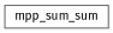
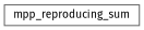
  digraph {
    rankdir=LR
    fontname="Fira Sans"
-   n1 [color=gray40 fillcolor=white fontname="Fira Sans" fontsize=10 height=0.2 label=mpp_sum_sum shape=record style=filled width=0.4]
+   n1 [color=gray40 fillcolor=white fontname="Fira Sans" fontsize=10 height=0.2 label=mpp_reproducing_sum shape=record style=filled width=0.4]
  }
